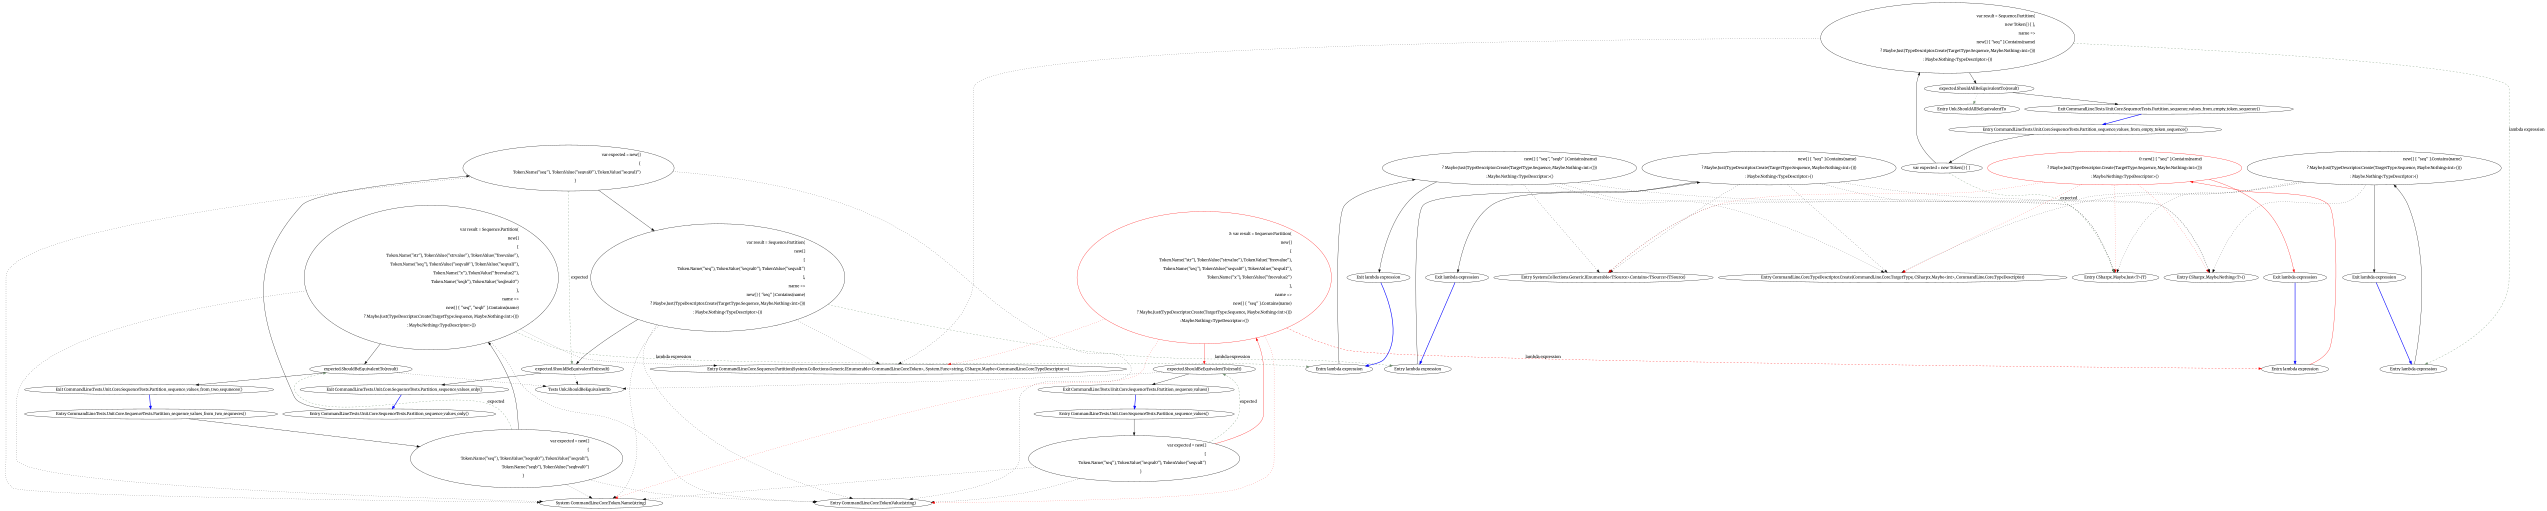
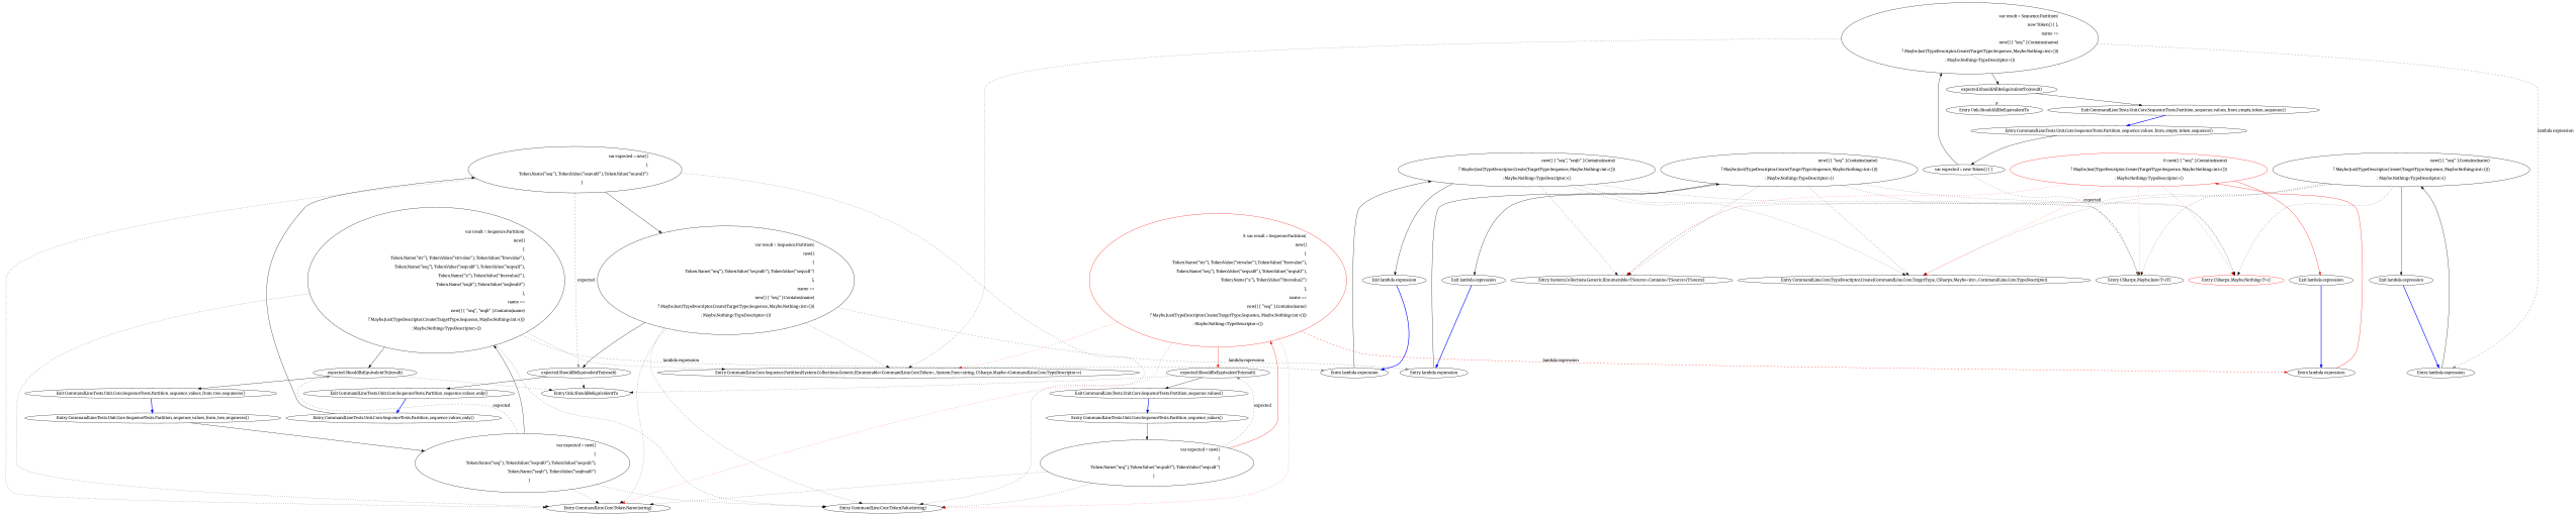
  digraph {
    fontname=Merriweather
    node [cluster="lambda expression" file="Program.cs" fontname=Merriweather]
    edge [fontname=Merriweather style=dotted]
    n1 [cluster="System.Collections.Generic.IEnumerable<TSource>.Contains<TSource>(TSource)" label="Entry System.Collections.Generic.IEnumerable<TSource>.Contains<TSource>(TSource)" span="0-0"]
    n2 [cluster="CommandLine.Core.Sequence.Partition(System.Collections.Generic.IEnumerable<CommandLine.Core.Token>, System.Func<string, CSharpx.Maybe<CommandLine.Core.TypeDescriptor>>)" label="Entry CommandLine.Core.Sequence.Partition(System.Collections.Generic.IEnumerable<CommandLine.Core.Token>, System.Func<string, CSharpx.Maybe<CommandLine.Core.TypeDescriptor>>)" span="12-12"]
    n3 [cluster="CommandLine.Core.TypeDescriptor.Create(CommandLine.Core.TargetType, CSharpx.Maybe<int>, CommandLine.Core.TypeDescriptor)" label="Entry CommandLine.Core.TypeDescriptor.Create(CommandLine.Core.TargetType, CSharpx.Maybe<int>, CommandLine.Core.TypeDescriptor)" span="35-35"]
    n4 [cluster="CSharpx.Maybe.Just<T>(T)" label="Entry CSharpx.Maybe.Just<T>(T)" span="124-124"]
    n5 [cluster="Unk.ShouldAllBeEquivalentTo" label="Entry Unk.ShouldAllBeEquivalentTo"]
    n6 [label="Entry lambda expression" span="88-91"]
    n7 [label="new[] { ''seq'' }.Contains(name)\r\n                        ? Maybe.Just(TypeDescriptor.Create(TargetType.Sequence, Maybe.Nothing<int>()))\r\n                        : Maybe.Nothing<TypeDescriptor>()" span="89-91"]
-   n8 [cluster="CSharpx.Maybe.Nothing<T>()" label="Entry CSharpx.Maybe.Nothing<T>()" span="116-116"]
+   n8 [cluster="CSharpx.Maybe.Nothing<T>()" label="Entry CSharpx.Maybe.Nothing<T>()" span="116-116" color=red]
    n9 [label="Exit lambda expression" span="88-91"]
    n10 [label="Entry lambda expression" span="19-22"]
    n11 [label="new[] { ''seq'' }.Contains(name)\r\n                        ? Maybe.Just(TypeDescriptor.Create(TargetType.Sequence, Maybe.Nothing<int>()))\r\n                        : Maybe.Nothing<TypeDescriptor>()" span="20-22"]
    n12 [label="Exit lambda expression" span="19-22"]
    n13 [label="Entry lambda expression" span="42-45"]
    n14 [color=red community=0 label="0: new[] { ''seq'' }.Contains(name)\r\n                        ? Maybe.Just(TypeDescriptor.Create(TargetType.Sequence, Maybe.Nothing<int>()))\r\n                        : Maybe.Nothing<TypeDescriptor>()" span="43-45"]
    n15 [label="Exit lambda expression" span="42-45"]
    n16 [label="Entry lambda expression" span="67-70"]
    n17 [label="new[] { ''seq'', ''seqb'' }.Contains(name)\r\n                        ? Maybe.Just(TypeDescriptor.Create(TargetType.Sequence, Maybe.Nothing<int>()))\r\n                        : Maybe.Nothing<TypeDescriptor>()" span="68-70"]
    n18 [label="Exit lambda expression" span="67-70"]
    n19 [cluster="CommandLine.Tests.Unit.Core.SequenceTests.Partition_sequence_values()" label="Entry CommandLine.Tests.Unit.Core.SequenceTests.Partition_sequence_values()" span="28-28"]
    n20 [cluster="CommandLine.Tests.Unit.Core.SequenceTests.Partition_sequence_values()" label="var expected = new[]\r\n                {\r\n                    Token.Name(''seq''), Token.Value(''seqval0''), Token.Value(''seqval1'')\r\n                }" span="30-33"]
    n21 [cluster="CommandLine.Tests.Unit.Core.SequenceTests.Partition_sequence_values()" color=red community=0 label="0: var result = Sequence.Partition(\r\n                new[]\r\n                    {\r\n                        Token.Name(''str''), Token.Value(''strvalue''), Token.Value(''freevalue''),\r\n                        Token.Name(''seq''), Token.Value(''seqval0''), Token.Value(''seqval1''),\r\n                        Token.Name(''x''), Token.Value(''freevalue2'')\r\n                    },\r\n                name =>\r\n                    new[] { ''seq'' }.Contains(name)\r\n                        ? Maybe.Just(TypeDescriptor.Create(TargetType.Sequence, Maybe.Nothing<int>()))\r\n                        : Maybe.Nothing<TypeDescriptor>())" span="35-45"]
    n22 [cluster="CommandLine.Tests.Unit.Core.SequenceTests.Partition_sequence_values()" label="expected.ShouldBeEquivalentTo(result)" span="47-47"]
-   n23 [cluster="CommandLine.Core.Token.Name(string)" label="System CommandLine.Core.Token.Name(string)" span="19-19"]
+   n23 [cluster="CommandLine.Core.Token.Name(string)" label="Entry CommandLine.Core.Token.Name(string)" span="19-19"]
    n24 [cluster="CommandLine.Core.Token.Value(string)" label="Entry CommandLine.Core.Token.Value(string)" span="24-24"]
    n25 [cluster="CommandLine.Tests.Unit.Core.SequenceTests.Partition_sequence_values()" label="Exit CommandLine.Tests.Unit.Core.SequenceTests.Partition_sequence_values()" span="28-28"]
-   n26 [cluster="Unk.ShouldBeEquivalentTo" label="Tests Unk.ShouldBeEquivalentTo"]
+   n26 [cluster="Unk.ShouldBeEquivalentTo" label="Entry Unk.ShouldBeEquivalentTo"]
    n27 [cluster="CommandLine.Tests.Unit.Core.SequenceTests.Partition_sequence_values_from_empty_token_sequence()" label="Entry CommandLine.Tests.Unit.Core.SequenceTests.Partition_sequence_values_from_empty_token_sequence()" span="13-13"]
    n28 [cluster="CommandLine.Tests.Unit.Core.SequenceTests.Partition_sequence_values_from_empty_token_sequence()" label="var expected = new Token[] { }" span="15-15"]
    n29 [cluster="CommandLine.Tests.Unit.Core.SequenceTests.Partition_sequence_values_from_empty_token_sequence()" label="var result = Sequence.Partition(\r\n                new Token[] { },\r\n                name =>\r\n                    new[] { ''seq'' }.Contains(name)\r\n                        ? Maybe.Just(TypeDescriptor.Create(TargetType.Sequence, Maybe.Nothing<int>()))\r\n                        : Maybe.Nothing<TypeDescriptor>())" span="17-22"]
    n30 [cluster="CommandLine.Tests.Unit.Core.SequenceTests.Partition_sequence_values_from_empty_token_sequence()" label="expected.ShouldAllBeEquivalentTo(result)" span="24-24"]
    n31 [cluster="CommandLine.Tests.Unit.Core.SequenceTests.Partition_sequence_values_from_empty_token_sequence()" label="Exit CommandLine.Tests.Unit.Core.SequenceTests.Partition_sequence_values_from_empty_token_sequence()" span="13-13"]
    n32 [cluster="CommandLine.Tests.Unit.Core.SequenceTests.Partition_sequence_values_only()" label="Entry CommandLine.Tests.Unit.Core.SequenceTests.Partition_sequence_values_only()" span="76-76"]
    n33 [cluster="CommandLine.Tests.Unit.Core.SequenceTests.Partition_sequence_values_only()" label="var expected = new[]\r\n                {\r\n                    Token.Name(''seq''), Token.Value(''seqval0''), Token.Value(''seqval1'')\r\n                }" span="78-81"]
    n34 [cluster="CommandLine.Tests.Unit.Core.SequenceTests.Partition_sequence_values_only()" label="var result = Sequence.Partition(\r\n                new[]\r\n                    {\r\n                        Token.Name(''seq''), Token.Value(''seqval0''), Token.Value(''seqval1'')\r\n                    },\r\n                name =>\r\n                    new[] { ''seq'' }.Contains(name)\r\n                        ? Maybe.Just(TypeDescriptor.Create(TargetType.Sequence, Maybe.Nothing<int>()))\r\n                        : Maybe.Nothing<TypeDescriptor>())" span="83-91"]
    n35 [cluster="CommandLine.Tests.Unit.Core.SequenceTests.Partition_sequence_values_only()" label="expected.ShouldBeEquivalentTo(result)" span="93-93"]
    n36 [cluster="CommandLine.Tests.Unit.Core.SequenceTests.Partition_sequence_values_only()" label="Exit CommandLine.Tests.Unit.Core.SequenceTests.Partition_sequence_values_only()" span="76-76"]
    n37 [cluster="CommandLine.Tests.Unit.Core.SequenceTests.Partition_sequence_values_from_two_sequneces()" label="Entry CommandLine.Tests.Unit.Core.SequenceTests.Partition_sequence_values_from_two_sequneces()" span="51-51"]
    n38 [cluster="CommandLine.Tests.Unit.Core.SequenceTests.Partition_sequence_values_from_two_sequneces()" label="var expected = new[]\r\n                {\r\n                    Token.Name(''seq''), Token.Value(''seqval0''), Token.Value(''seqval1''),\r\n                    Token.Name(''seqb''), Token.Value(''seqbval0'')\r\n                }" span="53-57"]
    n39 [cluster="CommandLine.Tests.Unit.Core.SequenceTests.Partition_sequence_values_from_two_sequneces()" label="var result = Sequence.Partition(\r\n                new[]\r\n                    {\r\n                        Token.Name(''str''), Token.Value(''strvalue''), Token.Value(''freevalue''),\r\n                        Token.Name(''seq''), Token.Value(''seqval0''), Token.Value(''seqval1''),\r\n                        Token.Name(''x''), Token.Value(''freevalue2''),\r\n                        Token.Name(''seqb''), Token.Value(''seqbval0'')\r\n                    },\r\n                name =>\r\n                    new[] { ''seq'', ''seqb'' }.Contains(name)\r\n                        ? Maybe.Just(TypeDescriptor.Create(TargetType.Sequence, Maybe.Nothing<int>()))\r\n                        : Maybe.Nothing<TypeDescriptor>())" span="59-70"]
    n40 [cluster="CommandLine.Tests.Unit.Core.SequenceTests.Partition_sequence_values_from_two_sequneces()" label="expected.ShouldBeEquivalentTo(result)" span="72-72"]
    n41 [cluster="CommandLine.Tests.Unit.Core.SequenceTests.Partition_sequence_values_from_two_sequneces()" label="Exit CommandLine.Tests.Unit.Core.SequenceTests.Partition_sequence_values_from_two_sequneces()" span="51-51"]
    n6 -> n7 [style=solid]
    n7 -> n1
    n7 -> n3
    n7 -> n4
    n7 -> n8
    n7 -> n9 [style=solid]
    n9 -> n6 [color=blue style=bold]
    n10 -> n11 [style=solid]
    n11 -> n1
    n11 -> n3
    n11 -> n4
    n11 -> n8
    n11 -> n12 [style=solid]
    n12 -> n10 [color=blue style=bold]
    n13 -> n14 [color=red style=solid]
    n14 -> n1 [color=red]
    n14 -> n3 [color=red]
    n14 -> n4 [color=red]
    n14 -> n8 [color=red]
    n14 -> n15 [color=red style=solid]
    n15 -> n13 [color=blue style=bold]
    n16 -> n17 [style=solid]
    n17 -> n1
    n17 -> n3
    n17 -> n4
    n17 -> n8
    n17 -> n18 [style=solid]
    n18 -> n16 [color=blue style=bold]
    n19 -> n20 [style=solid]
    n20 -> n21 [color=red style=solid]
    n20 -> n22 [color=darkseagreen4 label=expected style=dashed]
    n20 -> n23
    n20 -> n24
    n21 -> n2 [color=red]
    n21 -> n13 [color=red label="lambda expression" style=dashed]
    n21 -> n22 [color=red style=solid]
    n21 -> n23 [color=red]
    n21 -> n24 [color=red]
    n22 -> n25 [style=solid]
    n22 -> n26
    n25 -> n19 [color=blue style=bold]
    n27 -> n28 [style=solid]
    n28 -> n4 [color=darkseagreen4 label=expected style=dashed]
    n28 -> n29 [style=solid]
    n29 -> n2
    n29 -> n10 [color=darkseagreen4 label="lambda expression" style=dashed]
    n29 -> n30 [style=solid]
    n30 -> n5 [color=darkseagreen4]
    n30 -> n31 [style=solid]
    n31 -> n27 [color=blue style=bold]
    n32 -> n33 [style=solid]
    n33 -> n23
    n33 -> n24
    n33 -> n34 [style=solid]
    n33 -> n35 [color=darkseagreen4 label=expected style=dashed]
    n34 -> n2
    n34 -> n6 [color=darkseagreen4 label="lambda expression" style=dashed]
    n34 -> n23
    n34 -> n24
    n34 -> n35 [style=solid]
    n35 -> n26
    n35 -> n36 [style=solid]
    n36 -> n32 [color=blue style=bold]
    n37 -> n38 [style=solid]
    n38 -> n23
    n38 -> n24
    n38 -> n39 [style=solid]
    n38 -> n40 [color=darkseagreen4 label=expected style=dashed]
    n39 -> n2
    n39 -> n16 [color=darkseagreen4 label="lambda expression" style=dashed]
    n39 -> n23
    n39 -> n24
    n39 -> n40 [style=solid]
    n40 -> n26
    n40 -> n41 [style=solid]
    n41 -> n37 [color=blue style=bold]
  }
